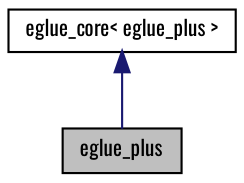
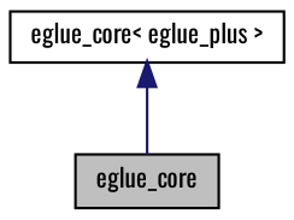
  digraph {
    fontname=Oswald
    node [color=black fontname=Oswald fontsize=10 shape=record style=filled]
-   n1 [fillcolor=grey75 fontcolor=black height=0.2 label=eglue_plus width=0.4]
+   n1 [fillcolor=grey75 fontcolor=black height=0.2 label=eglue_core width=0.4]
    n2 [fillcolor=white height=0.2 label="eglue_core\< eglue_plus \>" width=0.4]
    n2 -> n1 [color=midnightblue dir=back fontname=Oswald fontsize=10 labelfontname=Helvetica labelfontsize=10 style=solid]
  }
